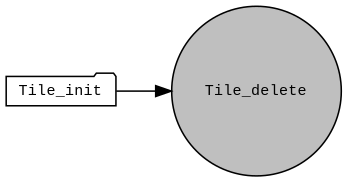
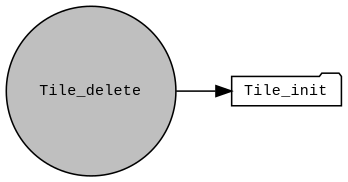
  digraph {
    rankdir=RL
    fontname="Liberation Mono"
    node [color=black fontname="Liberation Mono" fontsize=10 style=filled]
    n1 [fillcolor=grey75 fontcolor=black height=0.2 label=Tile_delete shape=circle width=0.4]
    n2 [fillcolor=white height=0.2 label=Tile_init shape=folder width=0.4]
-   n1 -> n2 [color=black dir=back fontname="Liberation Mono" fontsize=10 labelfontname=Helvetica labelfontsize=10 style=solid]
+   n2 -> n1 [color=black dir=back fontname="Liberation Mono" fontsize=10 labelfontname=Helvetica labelfontsize=10 style=solid]
  }
